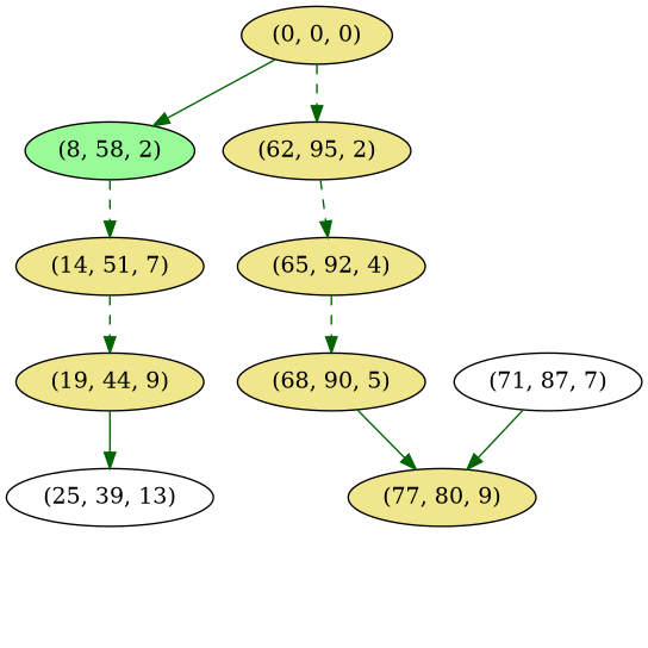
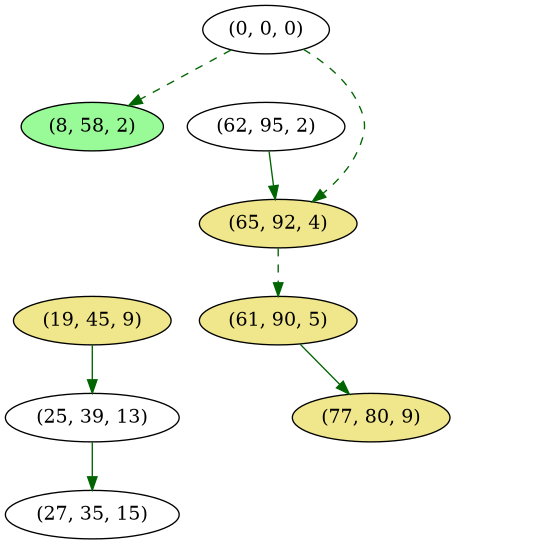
  digraph {
    node [fillcolor=white style=filled]
    edge [color=darkgreen style=solid]
-   "(0, 0, 0)" [fillcolor=khaki]
+   "(0, 0, 0)"
    "(8, 58, 2)" [fillcolor=palegreen]
-   "(62, 95, 2)" [fillcolor=khaki]
-   "(14, 51, 7)" [fillcolor=khaki]
+   "(62, 95, 2)"
    "(65, 92, 4)" [fillcolor=khaki]
-   "(19, 45, 9)" [fillcolor=khaki label="(19, 44, 9)"]
+   "(19, 45, 9)" [fillcolor=khaki]
    "(25, 39, 13)"
-   "(68, 90, 5)" [fillcolor=khaki]
+   "(27, 35, 15)"
+   "(68, 90, 5)" [fillcolor=khaki label="(61, 90, 5)"]
    "(77, 80, 9)" [fillcolor=khaki]
-   "(71, 87, 7)"
-   "(0, 0, 0)" -> "(8, 58, 2)"
-   "(0, 0, 0)" -> "(62, 95, 2)" [style=dashed]
-   "(8, 58, 2)" -> "(14, 51, 7)" [style=dashed]
-   "(62, 95, 2)" -> "(65, 92, 4)" [style=dashed]
-   "(14, 51, 7)" -> "(19, 45, 9)" [style=dashed]
+   "(0, 0, 0)" -> "(8, 58, 2)" [style=dashed]
+   "(0, 0, 0)" -> "(65, 92, 4)" [style=dashed]
+   "(62, 95, 2)" -> "(65, 92, 4)"
    "(65, 92, 4)" -> "(68, 90, 5)" [style=dashed]
    "(19, 45, 9)" -> "(25, 39, 13)"
+   "(25, 39, 13)" -> "(27, 35, 15)"
    "(68, 90, 5)" -> "(77, 80, 9)"
-   "(71, 87, 7)" -> "(77, 80, 9)"
  }
